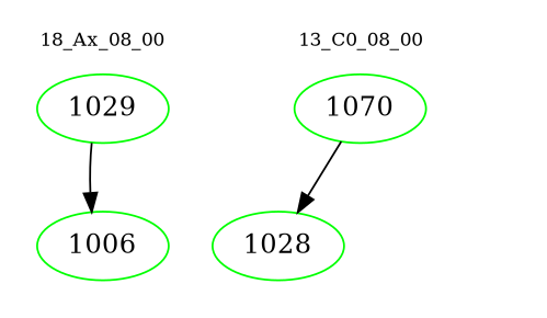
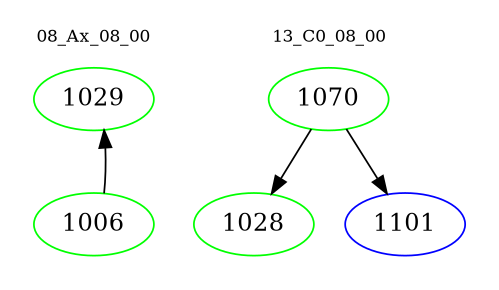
  digraph {
    node [color=green]
    edge [color=black]
    n1 [label=1029]
    n2 [label=1006]
    n3 [label=1070]
    n4 [label=1028]
+   n5 [color=blue label=1101]
    subgraph cluster_1 {
      color=white
      fontsize=10
-     label="18_Ax_08_00"
+     label="08_Ax_08_00"
      n1
      n2
    }
    subgraph cluster_2 {
      color=white
      fontsize=10
      label="13_C0_08_00"
      n3
      n4
+     n5
    }
-   n1 -> n2
+   n2 -> n1
    n3 -> n4
+   n3 -> n5
  }
